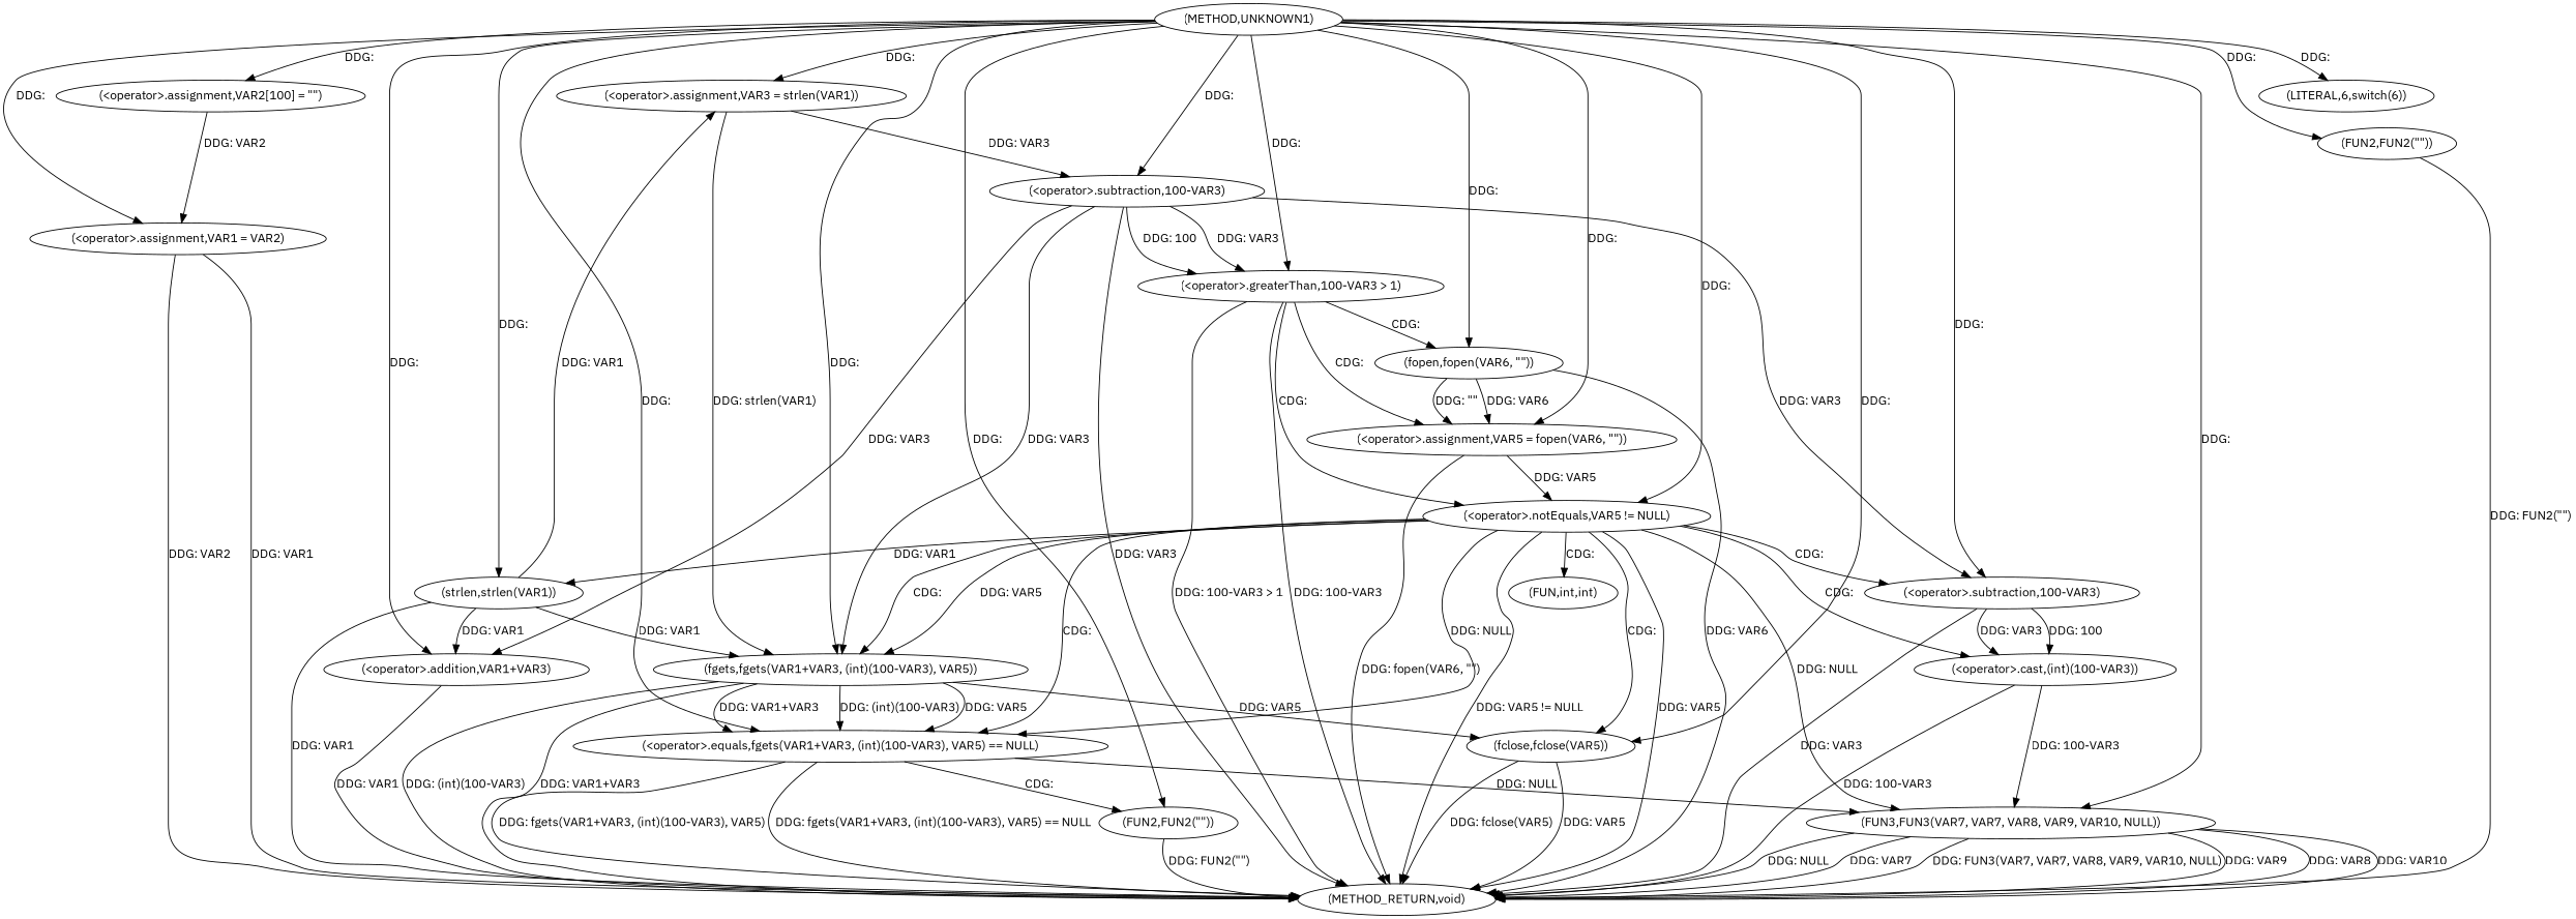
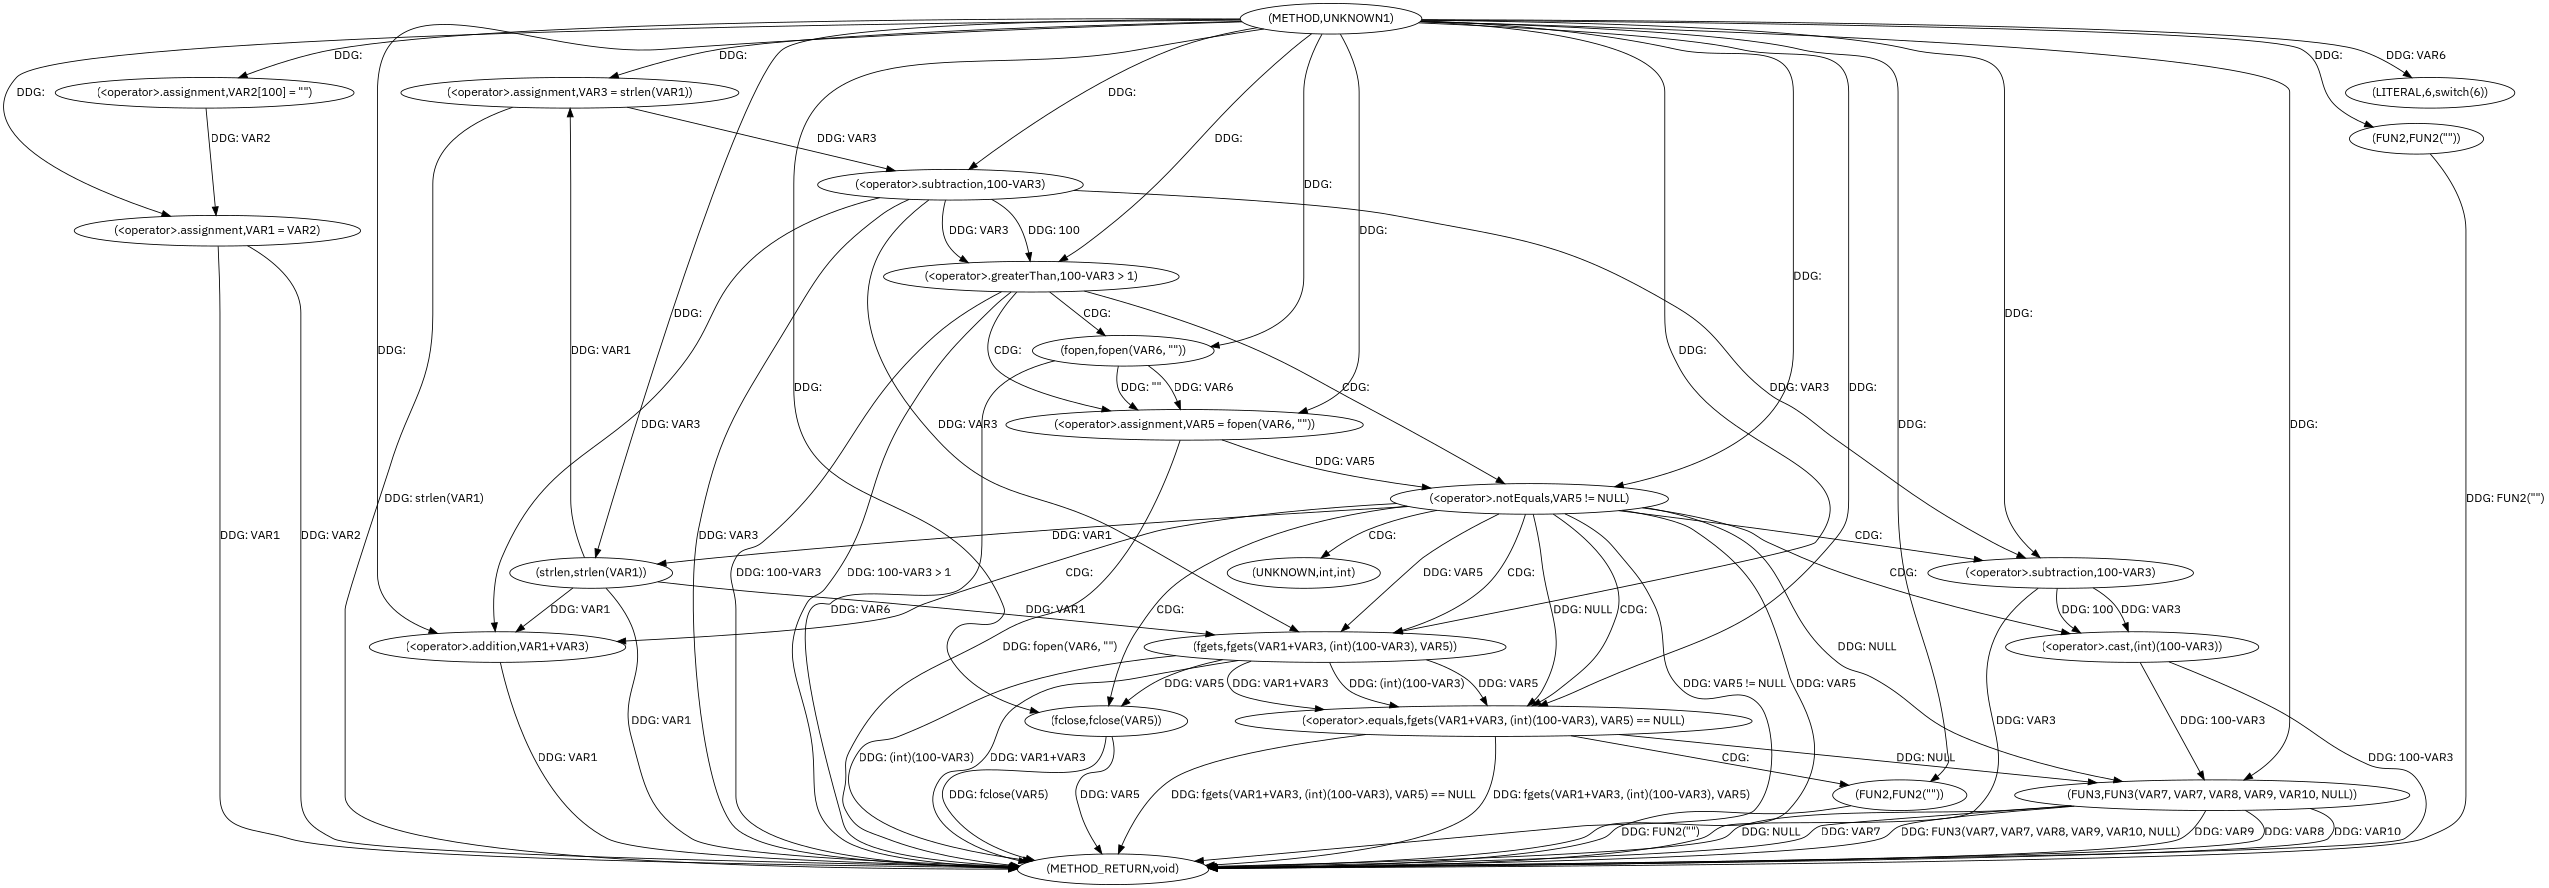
  digraph {
    fontname="IBM Plex Sans"
    node [fontname="IBM Plex Sans"]
    edge [fontname="IBM Plex Sans"]
    n1 [label="(METHOD,UNKNOWN1)"]
    n2 [label="(<operator>.assignment,VAR2[100] = \"\")"]
    n3 [label="(<operator>.assignment,VAR1 = VAR2)"]
    n4 [label="(LITERAL,6,switch(6))"]
    n5 [label="(<operator>.assignment,VAR3 = strlen(VAR1))"]
    n6 [label="(strlen,strlen(VAR1))"]
    n7 [label="(<operator>.greaterThan,100-VAR3 > 1)"]
    n8 [label="(<operator>.subtraction,100-VAR3)"]
    n9 [label="(<operator>.assignment,VAR5 = fopen(VAR6, \"\"))"]
    n10 [label="(fopen,fopen(VAR6, \"\"))"]
    n11 [label="(<operator>.notEquals,VAR5 != NULL)"]
    n12 [label="(<operator>.equals,fgets(VAR1+VAR3, (int)(100-VAR3), VAR5) == NULL)"]
    n13 [label="(fgets,fgets(VAR1+VAR3, (int)(100-VAR3), VAR5))"]
    n14 [label="(<operator>.addition,VAR1+VAR3)"]
    n15 [label="(<operator>.subtraction,100-VAR3)"]
    n16 [label="(FUN2,FUN2(\"\"))"]
    n17 [label="(fclose,fclose(VAR5))"]
    n18 [label="(FUN2,FUN2(\"\"))"]
    n19 [label="(FUN3,FUN3(VAR7, VAR7, VAR8, VAR9, VAR10, NULL))"]
    n20 [label="(METHOD_RETURN,void)"]
    n21 [label="(<operator>.cast,(int)(100-VAR3))"]
-   n22 [label="(FUN,int,int)"]
+   n22 [label="(UNKNOWN,int,int)"]
    n1 -> n2 [label="DDG: "]
    n1 -> n3 [label="DDG: "]
-   n1 -> n4 [label="DDG: "]
+   n1 -> n4 [label="DDG: VAR6"]
    n1 -> n5 [label="DDG: "]
    n1 -> n6 [label="DDG: "]
    n1 -> n7 [label="DDG: "]
    n1 -> n8 [label="DDG: "]
    n1 -> n9 [label="DDG: "]
    n1 -> n10 [label="DDG: "]
    n1 -> n11 [label="DDG: "]
    n1 -> n12 [label="DDG: "]
    n1 -> n13 [label="DDG: "]
    n1 -> n14 [label="DDG: "]
    n1 -> n15 [label="DDG: "]
    n1 -> n16 [label="DDG: "]
    n1 -> n17 [label="DDG: "]
    n1 -> n18 [label="DDG: "]
    n1 -> n19 [label="DDG: "]
    n2 -> n3 [label="DDG: VAR2"]
    n3 -> n20 [label="DDG: VAR1"]
    n3 -> n20 [label="DDG: VAR2"]
    n5 -> n8 [label="DDG: VAR3"]
-   n5 -> n13 [label="DDG: strlen(VAR1)"]
+   n5 -> n20 [label="DDG: strlen(VAR1)"]
    n6 -> n5 [label="DDG: VAR1"]
    n6 -> n13 [label="DDG: VAR1"]
    n6 -> n14 [label="DDG: VAR1"]
    n6 -> n20 [label="DDG: VAR1"]
    n7 -> n9 [label="CDG: "]
    n7 -> n10 [label="CDG: "]
    n7 -> n11 [label="CDG: "]
    n7 -> n20 [label="DDG: 100-VAR3 > 1"]
    n7 -> n20 [label="DDG: 100-VAR3"]
    n8 -> n7 [label="DDG: 100"]
    n8 -> n7 [label="DDG: VAR3"]
    n8 -> n13 [label="DDG: VAR3"]
    n8 -> n14 [label="DDG: VAR3"]
    n8 -> n15 [label="DDG: VAR3"]
    n8 -> n20 [label="DDG: VAR3"]
    n9 -> n11 [label="DDG: VAR5"]
    n9 -> n20 [label="DDG: fopen(VAR6, \"\")"]
    n10 -> n9 [label="DDG: VAR6"]
    n10 -> n9 [label="DDG: \"\""]
    n10 -> n20 [label="DDG: VAR6"]
    n11 -> n6 [label="DDG: VAR1"]
    n11 -> n12 [label="DDG: NULL"]
    n11 -> n12 [label="CDG: "]
    n11 -> n13 [label="DDG: VAR5"]
    n11 -> n13 [label="CDG: "]
+   n11 -> n14 [label="CDG: "]
    n11 -> n15 [label="CDG: "]
    n11 -> n17 [label="CDG: "]
    n11 -> n19 [label="DDG: NULL"]
    n11 -> n20 [label="DDG: VAR5"]
    n11 -> n20 [label="DDG: VAR5 != NULL"]
    n11 -> n21 [label="CDG: "]
    n11 -> n22 [label="CDG: "]
    n12 -> n16 [label="CDG: "]
    n12 -> n19 [label="DDG: NULL"]
    n12 -> n20 [label="DDG: fgets(VAR1+VAR3, (int)(100-VAR3), VAR5) == NULL"]
    n12 -> n20 [label="DDG: fgets(VAR1+VAR3, (int)(100-VAR3), VAR5)"]
    n13 -> n12 [label="DDG: VAR1+VAR3"]
    n13 -> n12 [label="DDG: (int)(100-VAR3)"]
    n13 -> n12 [label="DDG: VAR5"]
    n13 -> n17 [label="DDG: VAR5"]
    n13 -> n20 [label="DDG: VAR1+VAR3"]
    n13 -> n20 [label="DDG: (int)(100-VAR3)"]
    n14 -> n20 [label="DDG: VAR1"]
    n15 -> n20 [label="DDG: VAR3"]
    n15 -> n21 [label="DDG: 100"]
    n15 -> n21 [label="DDG: VAR3"]
    n16 -> n20 [label="DDG: FUN2(\"\")"]
    n17 -> n20 [label="DDG: fclose(VAR5)"]
    n17 -> n20 [label="DDG: VAR5"]
    n18 -> n20 [label="DDG: FUN2(\"\")"]
    n19 -> n20 [label="DDG: VAR8"]
    n19 -> n20 [label="DDG: VAR10"]
    n19 -> n20 [label="DDG: NULL"]
    n19 -> n20 [label="DDG: VAR7"]
    n19 -> n20 [label="DDG: FUN3(VAR7, VAR7, VAR8, VAR9, VAR10, NULL)"]
    n19 -> n20 [label="DDG: VAR9"]
    n21 -> n19 [label="DDG: 100-VAR3"]
    n21 -> n20 [label="DDG: 100-VAR3"]
  }
